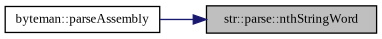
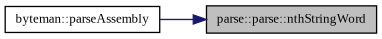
  digraph {
    rankdir=RL
    fontname="Liberation Serif"
    node [color=black fontname="Liberation Serif" fontsize=10 shape=record style=filled]
-   n1 [fillcolor=grey75 fontcolor=black height=0.2 label="str::parse::nthStringWord" width=0.4]
+   n1 [fillcolor=grey75 fontcolor=black height=0.2 label="parse::parse::nthStringWord" width=0.4]
    n2 [fillcolor=white height=0.2 label="byteman::parseAssembly" width=0.4]
    n1 -> n2 [color=midnightblue dir=back fontname="Liberation Serif" fontsize=10 labelfontname=Helvetica labelfontsize=10 style=solid]
  }
